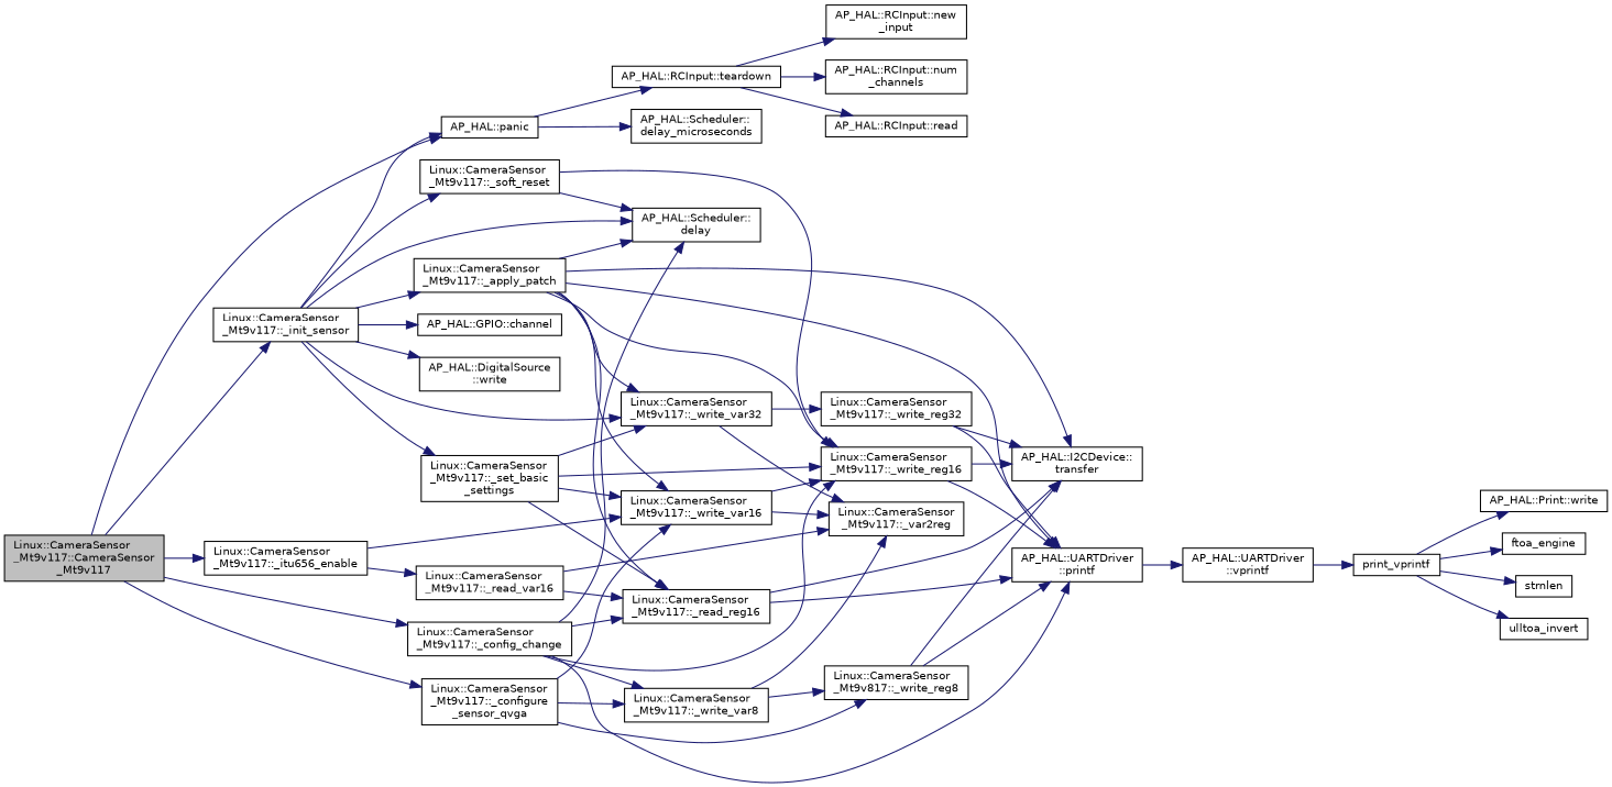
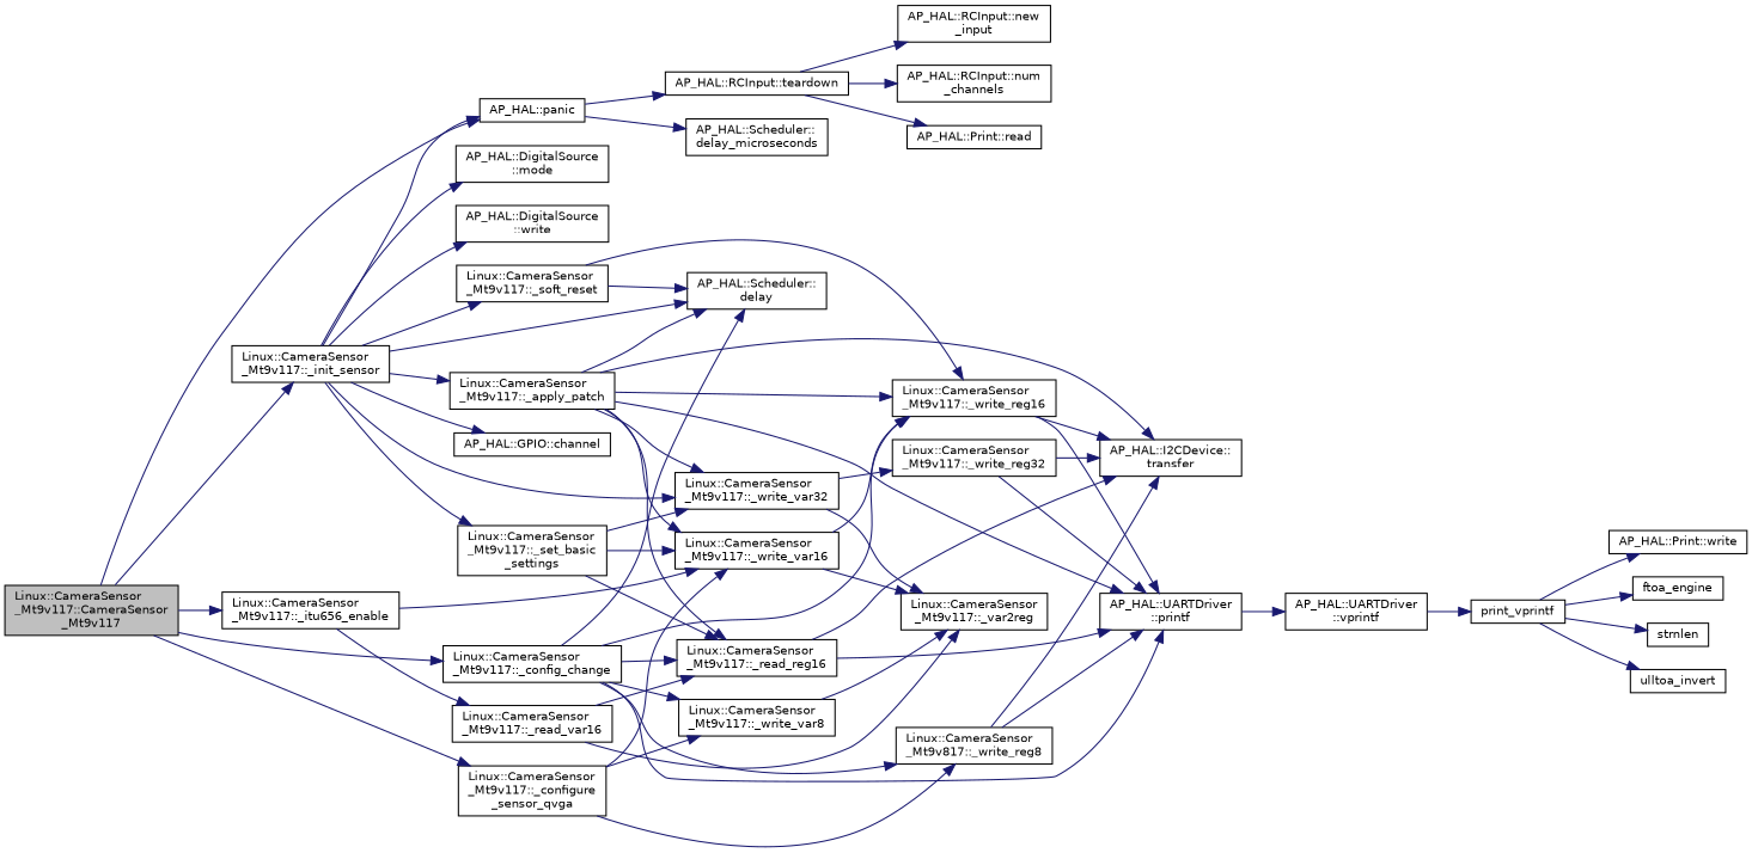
  digraph {
    rankdir=LR
    node [color=black fillcolor=white fontname=Helvetica fontsize=10 shape=record style=filled]
    edge [color=midnightblue fontname=Helvetica fontsize=10 labelfontname=Helvetica labelfontsize=10 style=solid]
    n1 [fillcolor=grey75 fontcolor=black height=0.2 label="Linux::CameraSensor\l_Mt9v117::CameraSensor\l_Mt9v117" width=0.4]
    n2 [height=0.2 label="AP_HAL::panic" width=0.4]
    n3 [height=0.2 label="Linux::CameraSensor\l_Mt9v117::_init_sensor" width=0.4]
    n4 [height=0.2 label="Linux::CameraSensor\l_Mt9v117::_configure\l_sensor_qvga" width=0.4]
    n5 [height=0.2 label="Linux::CameraSensor\l_Mt9v117::_itu656_enable" width=0.4]
    n6 [height=0.2 label="Linux::CameraSensor\l_Mt9v117::_config_change" width=0.4]
    n7 [height=0.2 label="AP_HAL::RCInput::teardown" width=0.4]
    n8 [height=0.2 label="AP_HAL::Scheduler::\ldelay_microseconds" width=0.4]
    n9 [height=0.2 label="AP_HAL::GPIO::channel" width=0.4]
+   n10 [height=0.2 label="AP_HAL::DigitalSource\l::mode" width=0.4]
    n11 [height=0.2 label="AP_HAL::DigitalSource\l::write" width=0.4]
    n12 [height=0.2 label="AP_HAL::Scheduler::\ldelay" width=0.4]
    n13 [height=0.2 label="Linux::CameraSensor\l_Mt9v117::_soft_reset" width=0.4]
    n14 [height=0.2 label="Linux::CameraSensor\l_Mt9v117::_apply_patch" width=0.4]
    n15 [height=0.2 label="Linux::CameraSensor\l_Mt9v117::_set_basic\l_settings" width=0.4]
    n16 [height=0.2 label="Linux::CameraSensor\l_Mt9v117::_write_var32" width=0.4]
    n17 [height=0.2 label="Linux::CameraSensor\l_Mt9v117::_write_var16" width=0.4]
    n18 [height=0.2 label="Linux::CameraSensor\l_Mt9v817::_write_reg8" width=0.4]
    n19 [height=0.2 label="Linux::CameraSensor\l_Mt9v117::_write_var8" width=0.4]
    n20 [height=0.2 label="Linux::CameraSensor\l_Mt9v117::_read_var16" width=0.4]
    n21 [height=0.2 label="Linux::CameraSensor\l_Mt9v117::_read_reg16" width=0.4]
    n22 [height=0.2 label="AP_HAL::UARTDriver\l::printf" width=0.4]
    n23 [height=0.2 label="Linux::CameraSensor\l_Mt9v117::_write_reg16" width=0.4]
    n24 [height=0.2 label="AP_HAL::RCInput::new\l_input" width=0.4]
    n25 [height=0.2 label="AP_HAL::RCInput::num\l_channels" width=0.4]
-   n26 [height=0.2 label="AP_HAL::RCInput::read" width=0.4]
+   n26 [height=0.2 label="AP_HAL::Print::read" width=0.4]
    n27 [height=0.2 label="AP_HAL::I2CDevice::\ltransfer" width=0.4]
    n28 [height=0.2 label="AP_HAL::UARTDriver\l::vprintf" width=0.4]
    n29 [height=0.2 label=print_vprintf width=0.4]
    n30 [height=0.2 label="AP_HAL::Print::write" width=0.4]
    n31 [height=0.2 label=ftoa_engine width=0.4]
    n32 [height=0.2 label=strnlen width=0.4]
    n33 [height=0.2 label=ulltoa_invert width=0.4]
    n34 [height=0.2 label="Linux::CameraSensor\l_Mt9v117::_var2reg" width=0.4]
    n35 [height=0.2 label="Linux::CameraSensor\l_Mt9v117::_write_reg32" width=0.4]
    n1 -> n2
    n1 -> n3
    n1 -> n4
    n1 -> n5
    n1 -> n6
    n2 -> n7
    n2 -> n8
    n3 -> n2
    n3 -> n9
+   n3 -> n10
    n3 -> n11
    n3 -> n12
    n3 -> n13
    n3 -> n14
    n3 -> n15
    n3 -> n16
    n4 -> n17
    n4 -> n18
    n4 -> n19
    n5 -> n17
    n5 -> n20
    n6 -> n12
    n6 -> n19
    n6 -> n21
    n6 -> n22
    n6 -> n23
    n7 -> n24
    n7 -> n25
    n7 -> n26
    n13 -> n12
    n13 -> n23
    n14 -> n12
    n14 -> n16
    n14 -> n17
    n14 -> n21
    n14 -> n22
    n14 -> n23
    n14 -> n27
    n15 -> n16
    n15 -> n17
    n15 -> n21
-   n15 -> n23
    n16 -> n34
    n16 -> n35
    n17 -> n23
    n17 -> n34
    n18 -> n22
    n18 -> n27
-   n19 -> n18
+   n6 -> n18
    n19 -> n34
    n20 -> n21
    n20 -> n34
    n21 -> n22
    n21 -> n27
    n22 -> n28
    n23 -> n22
    n23 -> n27
    n28 -> n29
    n29 -> n30
    n29 -> n31
    n29 -> n32
    n29 -> n33
    n35 -> n22
    n35 -> n27
  }
